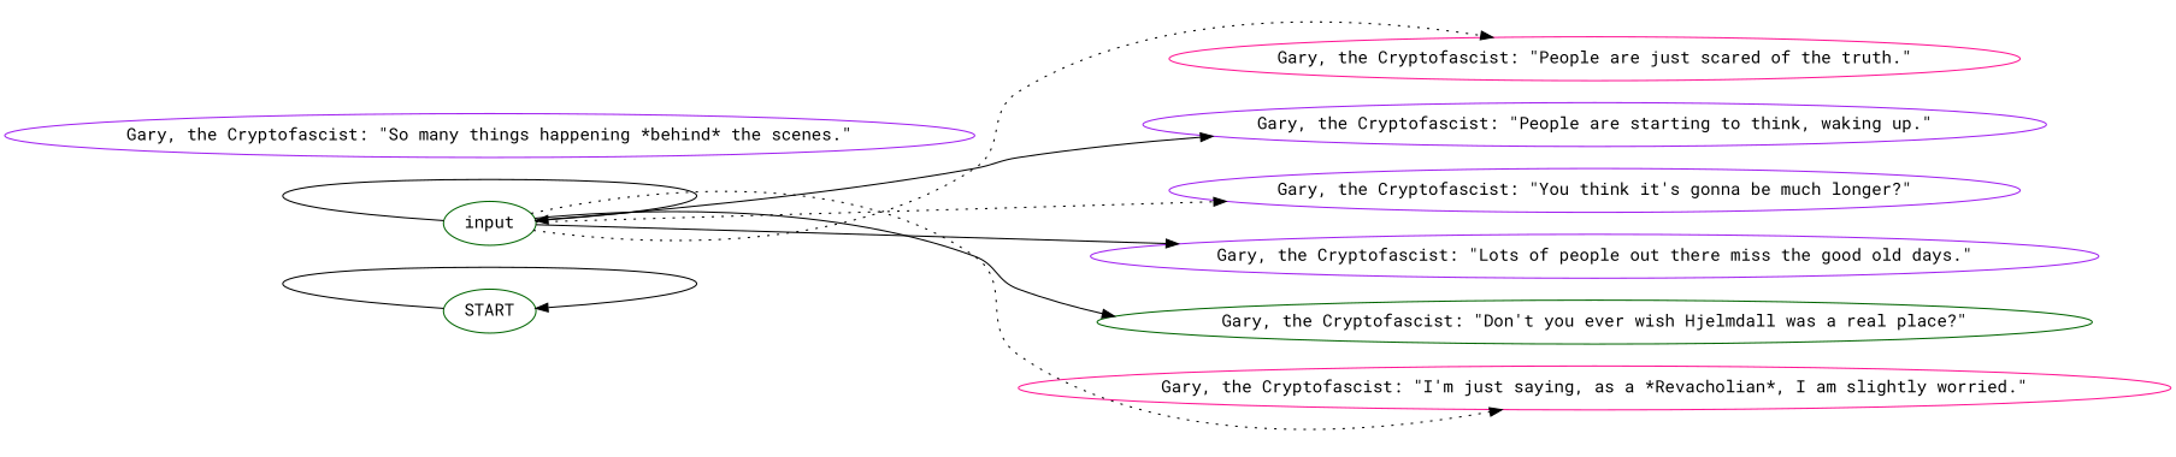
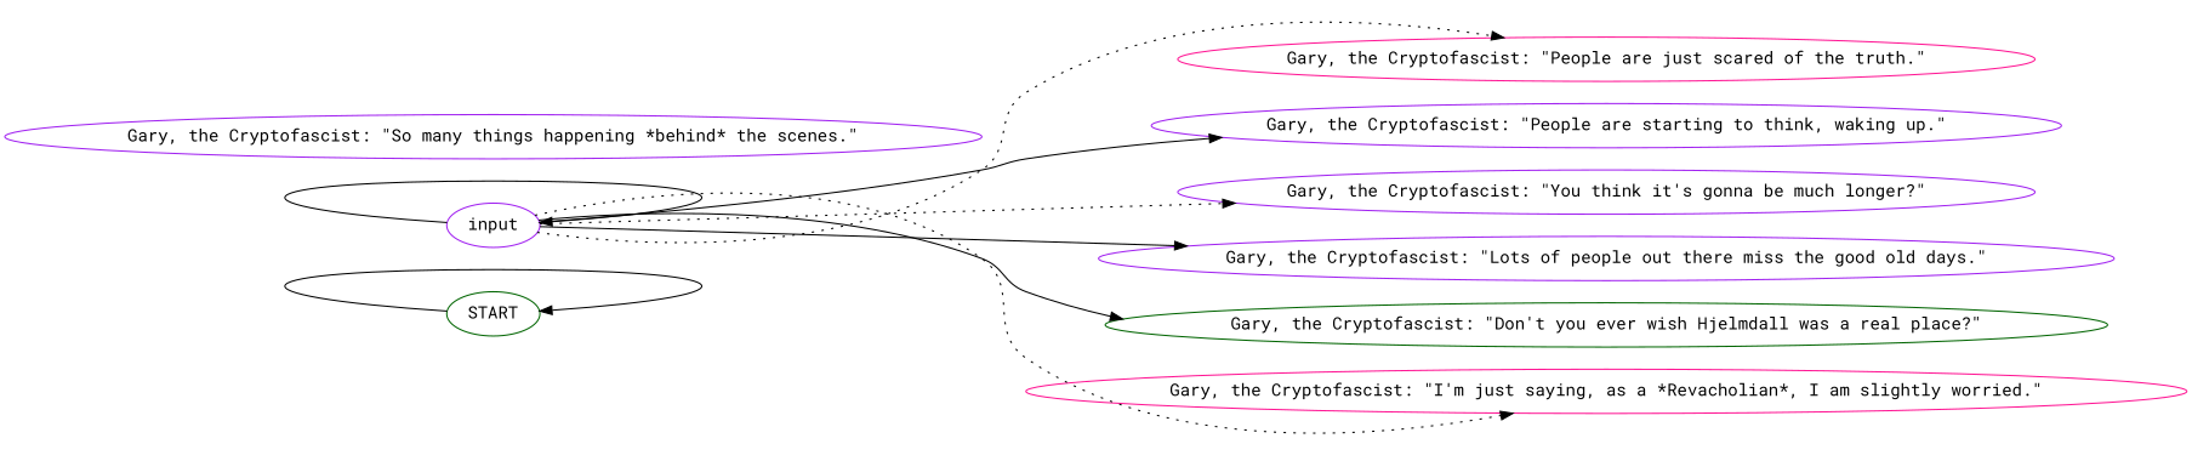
  digraph {
    rankdir=LR
    fontname="Roboto Mono"
    node [color=purple fontname="Roboto Mono"]
    edge [style=solid fontname="Roboto Mono"]
    n1 [label=START color=darkgreen]
-   n2 [label=input color=darkgreen]
+   n2 [label=input]
    n3 [label="Gary, the Cryptofascist: \"People are just scared of the truth.\"" color=deeppink]
    n4 [label="Gary, the Cryptofascist: \"People are starting to think, waking up.\""]
    n5 [label="Gary, the Cryptofascist: \"You think it's gonna be much longer?\""]
    n6 [label="Gary, the Cryptofascist: \"Lots of people out there miss the good old days.\""]
    n7 [label="Gary, the Cryptofascist: \"Don't you ever wish Hjelmdall was a real place?\"" color=darkgreen]
    n8 [label="Gary, the Cryptofascist: \"I'm just saying, as a *Revacholian*, I am slightly worried.\"" color=deeppink]
    n9 [label="Gary, the Cryptofascist: \"So many things happening *behind* the scenes.\""]
    n1 -> n1
    n2 -> n2
    n2 -> n3 [style=dotted]
    n2 -> n4
    n2 -> n5 [style=dotted]
    n2 -> n6
    n2 -> n7
    n2 -> n8 [style=dotted]
  }
